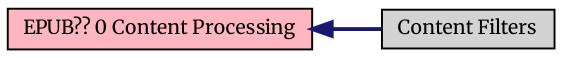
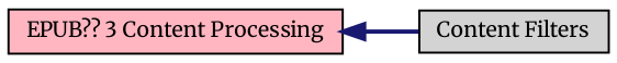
  digraph {
    rankdir=LR
    fontname=Merriweather
    node [color=black fontname=Merriweather fontsize=10 shape=record style=filled]
    n1 [fillcolor=lightgrey fontcolor=black height=0.2 label="Content Filters" width=0.4]
-   n2 [fillcolor=lightpink height=0.2 label="EPUB?? 0 Content Processing" width=0.4]
+   n2 [fillcolor=lightpink height=0.2 label="EPUB?? 3 Content Processing" width=0.4]
    n2 -> n1 [color=midnightblue dir=back fontname=Merriweather fontsize=10 labelfontname=Helvetica labelfontsize=10 shape=plaintext style=bold]
  }
